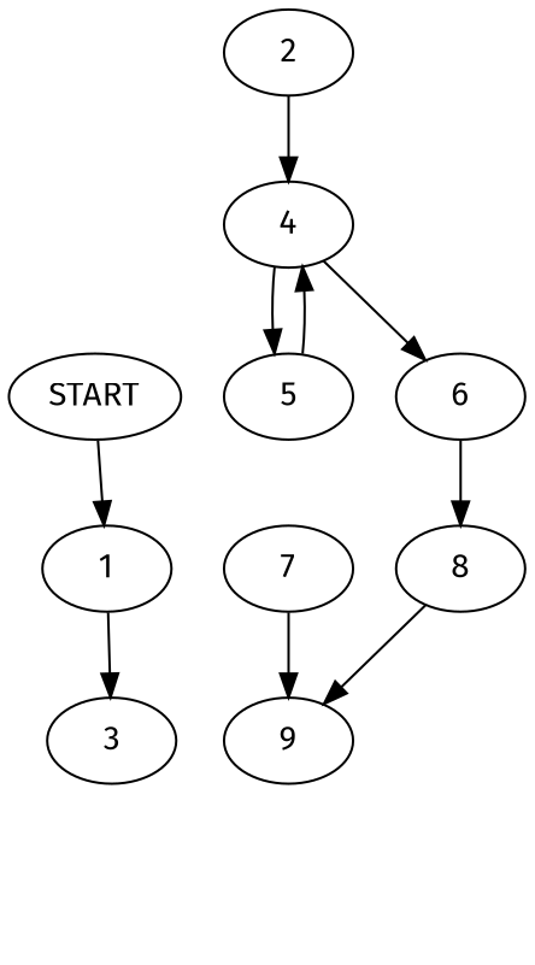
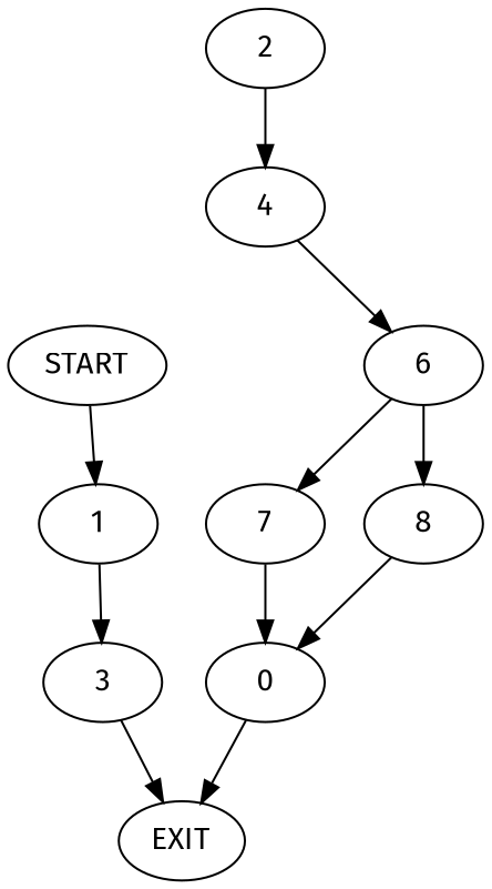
  digraph {
    fontname="Fira Sans"
    node [fontname="Fira Sans"]
    edge [fontname="Fira Sans"]
    n1 [label=START]
    1
    3
+   n4 [label=EXIT]
    2
    4
-   5
    6
    7
    8
-   9
+   9 [label=0]
    n1 -> 1
    1 -> 3
+   3 -> n4
    2 -> 4
-   4 -> 5
    4 -> 6
-   5 -> 4
+   6 -> 7
    6 -> 8
    7 -> 9
    8 -> 9
+   9 -> n4
  }
